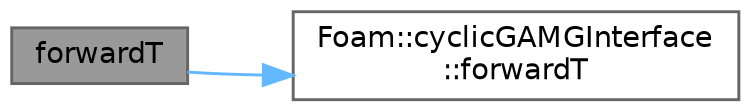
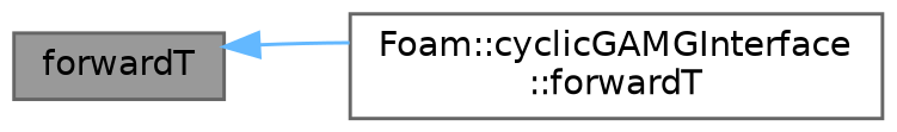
  digraph {
    rankdir=LR
    node [fontname=Helvetica fontsize=10 shape=box style=filled]
    n1 [color=gray40 fillcolor=grey60 fontcolor=black height=0.2 label=forwardT width=0.4]
    n2 [color=grey40 fillcolor=white height=0.2 label="Foam::cyclicGAMGInterface\l::forwardT" width=0.4]
-   n1 -> n2 [color=steelblue1 fontname=Helvetica fontsize=10 labelfontname=Helvetica labelfontsize=10 style=solid]
+   n2 -> n1 [color=steelblue1 fontname=Helvetica fontsize=10 labelfontname=Helvetica labelfontsize=10 style=solid]
  }
